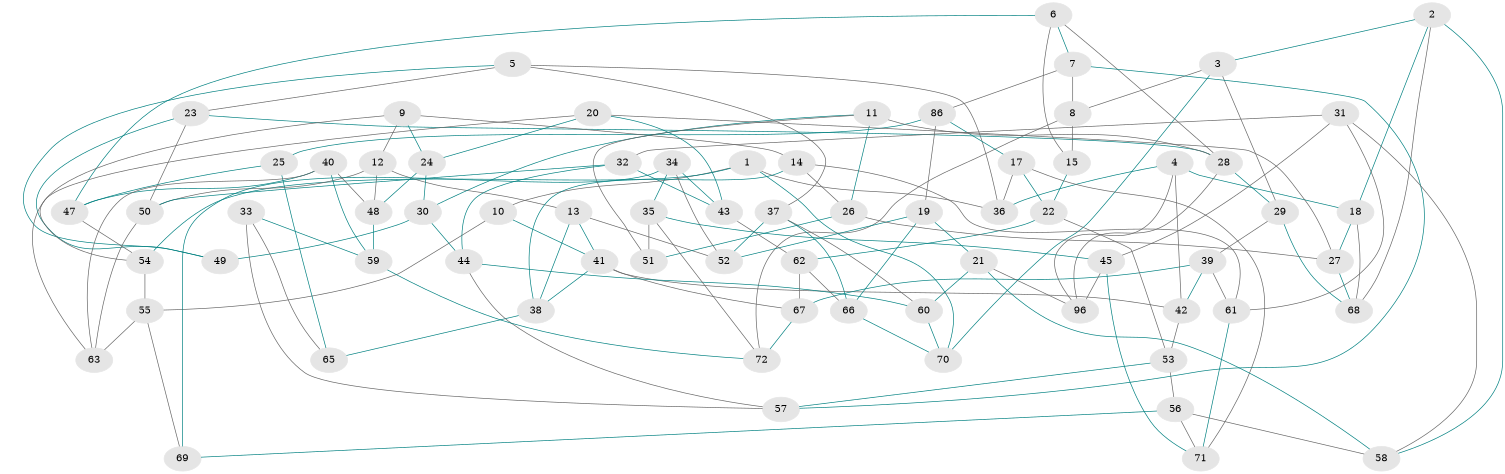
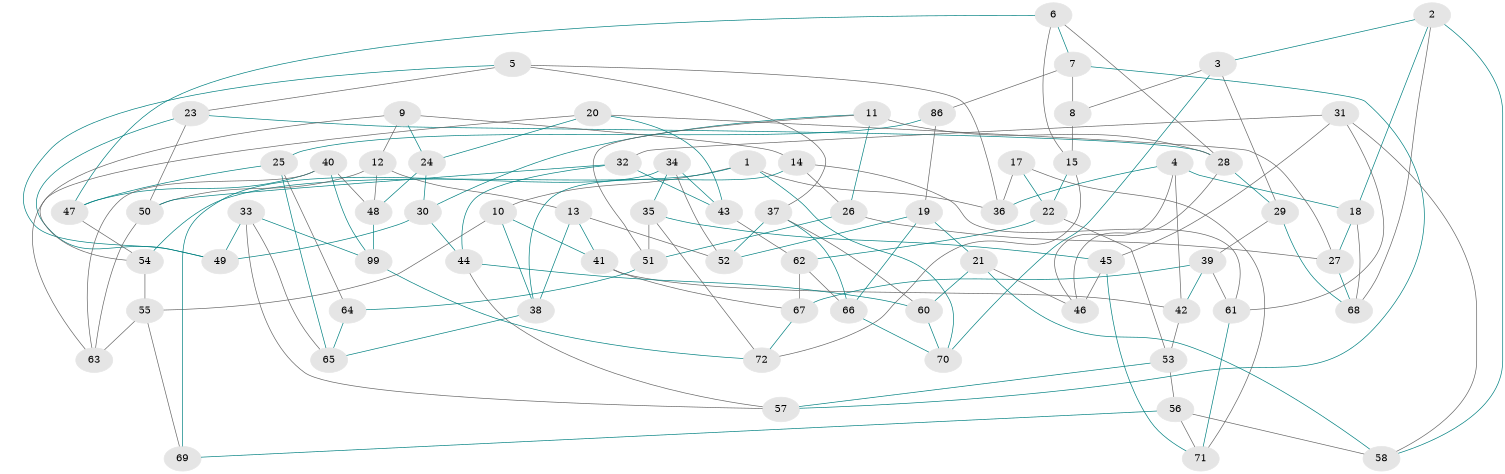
  graph {
    node [color=gray90 style=filled]
    edge [color=teal]
    1
    10
    36
    54
    70
    38
    41
    55
    2
    3
    18
    58
    68
    8
    29
    27
    15
    39
    4
    42
-   46 [label=96]
+   46
    53
    5
    23
    37
    49
    28
    50
    52
    66
    60
    6
    7
    47
    n35 [label=86]
    57
    22
    72
    17
    19
    25
    9
    12
    14
    24
    13
    48
    26
    61
    30
    65
    67
    63
    69
    11
    51
    44
-   59
+   64
+   59 [label=99]
    71
    62
    21
    20
    43
    56
    31
    32
    45
    33
    34
    35
    40
    1 -- 10 [color=gray40]
    1 -- 36 [color=gray40]
    1 -- 54
    1 -- 70
-   41 -- 38
+   10 -- 38
    10 -- 41
    10 -- 55 [color=gray40]
    54 -- 55 [color=gray40]
    38 -- 65
    41 -- 42 [color=gray40]
    41 -- 67 [color=gray40]
    55 -- 63 [color=gray40]
    55 -- 69 [color=gray40]
    2 -- 3
    2 -- 18
    2 -- 58
    2 -- 68 [color=gray40]
    3 -- 70
    3 -- 8 [color=gray40]
    3 -- 29 [color=gray40]
    18 -- 68 [color=gray40]
    18 -- 27
    8 -- 15 [color=gray40]
    29 -- 68
    29 -- 39 [color=gray40]
    27 -- 68
    15 -- 22
-   8 -- 72 [color=gray40]
+   15 -- 72 [color=gray40]
    39 -- 42
    39 -- 61 [color=gray40]
    39 -- 67
    4 -- 36
    4 -- 18
    4 -- 42 [color=gray40]
    4 -- 46 [color=gray40]
    42 -- 53 [color=gray40]
    53 -- 57
    53 -- 56 [color=gray40]
    5 -- 36 [color=gray40]
    5 -- 23 [color=gray40]
    5 -- 37 [color=gray40]
    5 -- 49
    23 -- 49
    23 -- 28
    23 -- 50 [color=gray40]
    37 -- 52
    37 -- 66
    37 -- 60 [color=gray40]
    28 -- 29
    28 -- 46 [color=gray40]
    50 -- 63 [color=gray40]
    66 -- 70
    60 -- 70
    6 -- 15 [color=gray40]
    6 -- 28 [color=gray40]
    6 -- 7
    6 -- 47
    7 -- 8 [color=gray40]
    7 -- n35 [color=gray40]
    7 -- 57
    47 -- 54 [color=gray40]
-   n35 -- 17
    n35 -- 19 [color=gray40]
    n35 -- 25
    22 -- 53 [color=gray40]
    22 -- 62
    17 -- 36 [color=gray40]
    17 -- 22
    17 -- 71 [color=gray40]
    19 -- 52
    19 -- 66
    19 -- 21
    25 -- 47
    25 -- 65
+   25 -- 64 [color=gray40]
    9 -- 54 [color=gray40]
    9 -- 12 [color=gray40]
    9 -- 14 [color=gray40]
    9 -- 24
    12 -- 50 [color=gray40]
    12 -- 13 [color=gray40]
    12 -- 48 [color=gray40]
    14 -- 38
    14 -- 26 [color=gray40]
    14 -- 61 [color=gray40]
    24 -- 48
    24 -- 30
    13 -- 38
    13 -- 41
    13 -- 52 [color=gray40]
    48 -- 59
    26 -- 27 [color=gray40]
    26 -- 51
    61 -- 71
    30 -- 49
    30 -- 44
    67 -- 72
    11 -- 28 [color=gray40]
    11 -- 26
    11 -- 30
    11 -- 51 [color=gray40]
+   51 -- 64
    44 -- 60
    44 -- 57 [color=gray40]
+   64 -- 65
    59 -- 72
    62 -- 66 [color=gray40]
    62 -- 67 [color=gray40]
    21 -- 58
    21 -- 46 [color=gray40]
    21 -- 60
    20 -- 27 [color=gray40]
    20 -- 24
    20 -- 63 [color=gray40]
    20 -- 43
    43 -- 62 [color=gray40]
    56 -- 58 [color=gray40]
    56 -- 69
    56 -- 71 [color=gray40]
    31 -- 58 [color=gray40]
    31 -- 61 [color=gray40]
    31 -- 32 [color=gray40]
    31 -- 45 [color=gray40]
    32 -- 50
    32 -- 44
    32 -- 43
    45 -- 46 [color=gray40]
    45 -- 71
+   33 -- 49
    33 -- 57 [color=gray40]
    33 -- 65 [color=gray40]
    33 -- 59
    34 -- 52 [color=gray40]
    34 -- 69
    34 -- 43
    34 -- 35
    35 -- 72 [color=gray40]
    35 -- 51 [color=gray40]
    35 -- 45
    40 -- 47
    40 -- 48 [color=gray40]
    40 -- 63 [color=gray40]
    40 -- 59
  }
